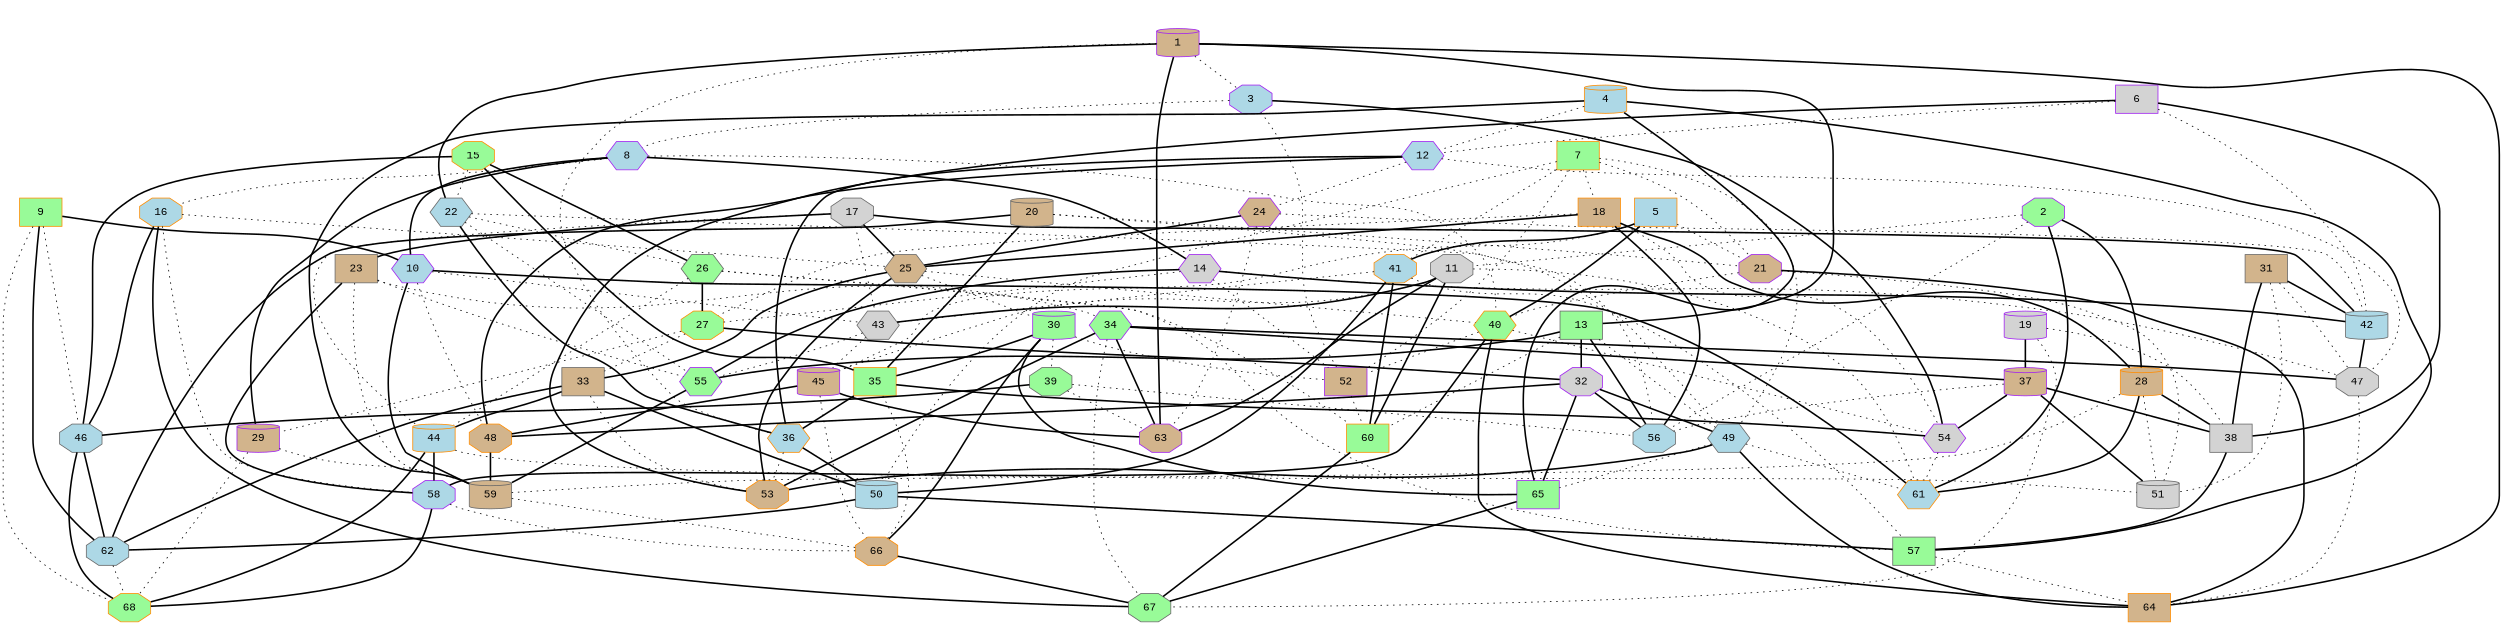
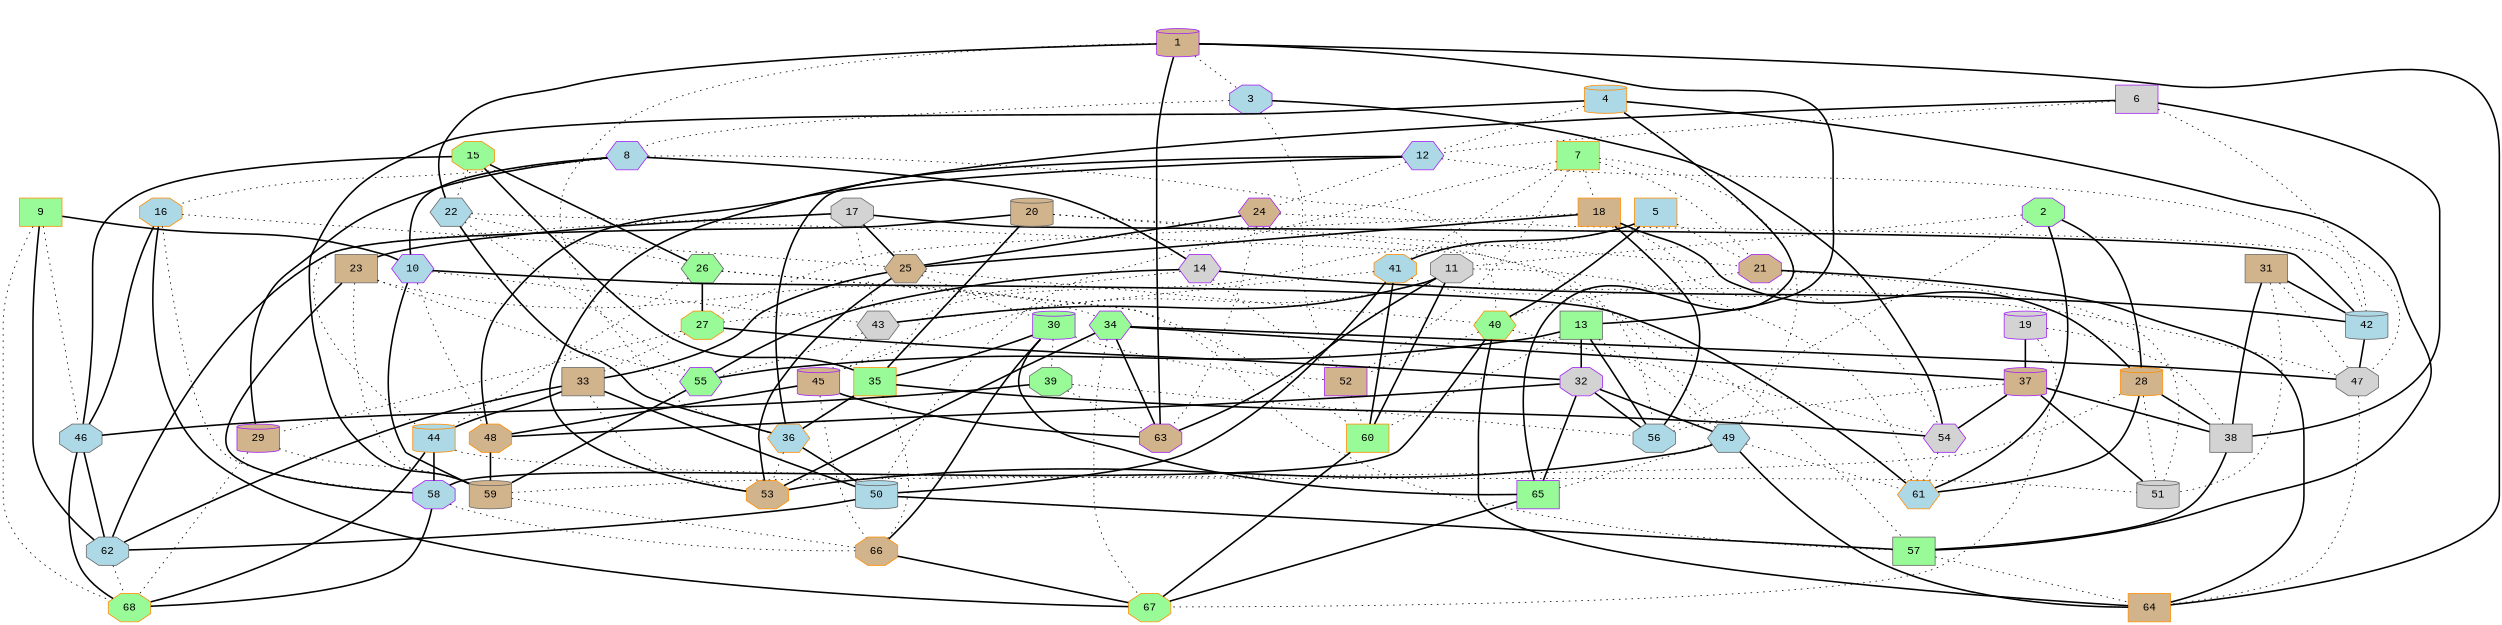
  graph {
    fontname="Liberation Mono"
    node [color=gray40 fillcolor=tan fontname="Liberation Mono" shape=octagon style=filled]
    edge [fontname="Liberation Mono" style=bold weight=1.0]
    1 [color=purple shape=cylinder]
    3 [color=purple fillcolor=lightblue]
    13 [fillcolor=palegreen shape=box]
    22 [fillcolor=lightblue shape=hexagon]
    36 [color=darkorange fillcolor=lightblue shape=hexagon]
    63 [color=purple]
    64 [color=darkorange shape=box]
    8 [color=purple fillcolor=lightblue shape=hexagon]
    52 [color=purple shape=box]
    54 [color=purple fillcolor=lightgrey shape=hexagon]
    56 [fillcolor=lightblue]
    49 [fillcolor=lightblue shape=hexagon]
    60 [color=darkorange fillcolor=palegreen shape=box]
    32 [color=purple fillcolor=lightgrey]
    55 [color=purple fillcolor=palegreen shape=hexagon]
    26 [fillcolor=palegreen shape=hexagon]
    53 [color=darkorange]
    50 [fillcolor=lightblue shape=cylinder]
    2 [color=purple fillcolor=palegreen]
    11 [fillcolor=lightgrey]
    28 [color=darkorange shape=cylinder]
    61 [color=darkorange fillcolor=lightblue shape=hexagon]
    45 [color=purple shape=cylinder]
    43 [fillcolor=lightgrey shape=hexagon]
    59 [shape=cylinder]
    38 [fillcolor=lightgrey shape=box]
    51 [fillcolor=lightgrey shape=cylinder]
    40 [color=darkorange fillcolor=palegreen shape=hexagon]
    10 [color=purple fillcolor=lightblue shape=hexagon]
    14 [color=purple fillcolor=lightgrey shape=hexagon]
    16 [color=darkorange fillcolor=lightblue]
    29 [color=purple shape=cylinder]
    4 [color=darkorange fillcolor=lightblue shape=cylinder]
    12 [color=purple fillcolor=lightblue shape=hexagon]
    57 [fillcolor=palegreen shape=box]
    65 [color=purple fillcolor=palegreen shape=box]
    48 [color=darkorange]
    24 [color=purple shape=hexagon]
    47 [fillcolor=lightgrey]
    66 [color=darkorange]
-   67 [fillcolor=palegreen]
+   67 [color=darkorange fillcolor=palegreen]
    5 [color=darkorange fillcolor=lightblue shape=box]
    21 [color=purple]
    41 [color=darkorange fillcolor=lightblue]
    58 [color=purple fillcolor=lightblue]
    6 [color=purple fillcolor=lightgrey shape=box]
    42 [fillcolor=lightblue shape=cylinder]
    7 [color=darkorange fillcolor=palegreen shape=box]
    18 [color=darkorange shape=box]
    27 [color=darkorange fillcolor=palegreen]
    25 [shape=hexagon]
    62 [fillcolor=lightblue]
    46 [fillcolor=lightblue]
    68 [color=darkorange fillcolor=palegreen]
    9 [color=darkorange fillcolor=palegreen shape=box]
    33 [shape=box]
    15 [color=darkorange fillcolor=palegreen]
    35 [color=darkorange fillcolor=palegreen shape=box]
    44 [color=darkorange fillcolor=lightblue shape=cylinder]
    30 [color=purple fillcolor=palegreen shape=cylinder]
    17 [fillcolor=lightgrey]
    23 [shape=box]
    34 [color=purple fillcolor=palegreen shape=hexagon]
    19 [color=purple fillcolor=lightgrey shape=cylinder]
    37 [color=purple shape=cylinder]
    20 [shape=cylinder]
    39 [fillcolor=palegreen]
    31 [shape=box]
    1 -- 3 [style=dotted]
    1 -- 13
    1 -- 22
    1 -- 36 [style=dotted]
    1 -- 63
    1 -- 64
    3 -- 8 [style=dotted]
    3 -- 52 [style=dotted]
    3 -- 54
    13 -- 56
    13 -- 49 [style=dotted]
    13 -- 60 [style=dotted]
    13 -- 32
    13 -- 55
    22 -- 36
    22 -- 49 [style=dotted]
    22 -- 55 [style=dotted]
    22 -- 26 [style=dotted]
    36 -- 53 [style=dotted]
    36 -- 50
    8 -- 40 [style=dotted]
    8 -- 10
    8 -- 14
    8 -- 16 [style=dotted]
    8 -- 29
    52 -- 60 [style=dotted]
    54 -- 61 [style=dotted]
    49 -- 64
    49 -- 53
    49 -- 61 [style=dotted]
    49 -- 65 [style=dotted]
    60 -- 67
    32 -- 56
    32 -- 49
    32 -- 65
    32 -- 48
    55 -- 59
    26 -- 60 [style=dotted]
    26 -- 57 [style=dotted]
    26 -- 27
    26 -- 44 [style=dotted]
    50 -- 57
    50 -- 62
    2 -- 56 [style=dotted]
    2 -- 11 [style=dotted]
    2 -- 28
    2 -- 61
    11 -- 63
    11 -- 60
    11 -- 61 [style=dotted]
    11 -- 45 [style=dotted]
    11 -- 43
    28 -- 61
    28 -- 59 [style=dotted]
    28 -- 38
    28 -- 51 [style=dotted]
    45 -- 63
    45 -- 48
    45 -- 66 [style=dotted]
    43 -- 55 [style=dotted]
    43 -- 45 [style=dotted]
    59 -- 66 [style=dotted]
    38 -- 57
    40 -- 64
    40 -- 52 [style=dotted]
    40 -- 54 [style=dotted]
    40 -- 58
    10 -- 61
    10 -- 43 [style=dotted]
    10 -- 59
    10 -- 48 [style=dotted]
    14 -- 52 [style=dotted]
    14 -- 55
    14 -- 47 [style=dotted]
    14 -- 42
    14 -- 27 [style=dotted]
    16 -- 67 [weight=2.0]
    16 -- 58 [style=dotted]
    16 -- 25 [style=dotted]
    16 -- 46
    29 -- 59 [style=dotted]
    29 -- 68 [style=dotted]
    4 -- 59
    4 -- 12 [style=dotted]
    4 -- 57
    4 -- 65
    12 -- 36
    12 -- 48
    12 -- 24 [style=dotted]
    12 -- 47 [style=dotted]
    57 -- 64 [style=dotted]
    65 -- 67
    48 -- 59
    24 -- 63 [style=dotted]
    24 -- 42 [style=dotted]
    24 -- 25
    47 -- 64 [style=dotted]
    66 -- 67
    5 -- 45 [style=dotted]
    5 -- 40
    5 -- 21 [style=dotted]
    5 -- 41
    21 -- 64
    21 -- 51 [style=dotted]
    21 -- 40 [style=dotted]
    41 -- 60
    41 -- 50
    41 -- 43 [style=dotted]
    41 -- 57 [style=dotted]
    58 -- 66 [style=dotted]
    58 -- 68
    6 -- 53
    6 -- 38
    6 -- 12 [style=dotted]
    6 -- 42 [style=dotted]
    42 -- 47
    7 -- 52 [style=dotted]
    7 -- 49 [style=dotted]
    7 -- 50 [style=dotted]
    7 -- 21 [style=dotted]
    7 -- 41 [style=dotted]
    7 -- 18 [style=dotted]
    18 -- 54 [style=dotted]
    18 -- 56
    18 -- 28
    18 -- 27 [style=dotted]
    18 -- 25
    27 -- 32
    27 -- 29 [style=dotted]
    27 -- 33 [style=dotted]
    25 -- 53
    25 -- 40 [style=dotted]
    25 -- 33
    25 -- 30 [style=dotted]
    62 -- 68 [style=dotted]
    46 -- 62
    46 -- 68
    9 -- 10
    9 -- 62
    9 -- 46 [style=dotted]
    9 -- 68 [style=dotted]
    33 -- 53 [style=dotted]
    33 -- 50
    33 -- 62
    33 -- 44
    15 -- 22 [style=dotted]
    15 -- 26
    15 -- 46
    15 -- 35
    35 -- 36
    35 -- 54
    35 -- 66 [style=dotted]
    44 -- 51 [style=dotted]
    44 -- 58
    44 -- 68
    30 -- 52 [style=dotted]
    30 -- 65
    30 -- 66
    30 -- 35
    30 -- 39 [style=dotted]
    17 -- 43 [style=dotted]
    17 -- 42
    17 -- 25
    17 -- 44 [style=dotted]
    17 -- 23 [weight=2.0]
    23 -- 55 [style=dotted]
    23 -- 59 [style=dotted]
    23 -- 58
    23 -- 34 [style=dotted]
    34 -- 63
    34 -- 53
    34 -- 47
    34 -- 67 [style=dotted]
    34 -- 37
    19 -- 38 [style=dotted]
    19 -- 67 [style=dotted weight=2.0]
    19 -- 37
    37 -- 54
    37 -- 56 [style=dotted]
    37 -- 38
    37 -- 51
    20 -- 56 [style=dotted]
    20 -- 21 [style=dotted]
    20 -- 62
    20 -- 35
    39 -- 63 [style=dotted]
    39 -- 56 [style=dotted]
    39 -- 46
    31 -- 38
    31 -- 51 [style=dotted]
    31 -- 47 [style=dotted]
    31 -- 42
  }
